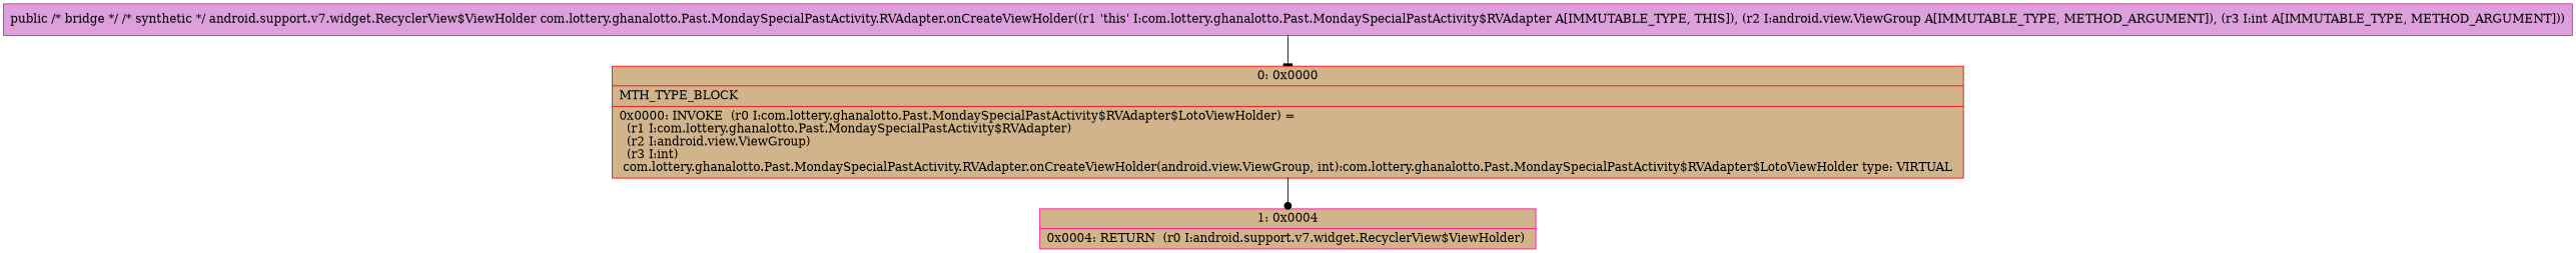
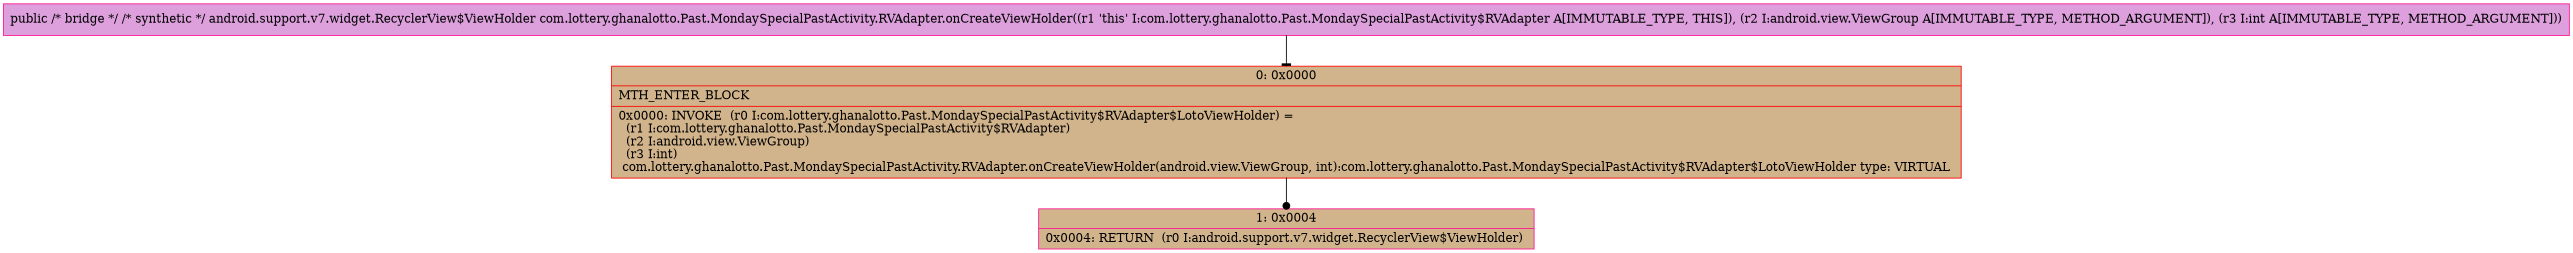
  digraph {
    node [shape=record style=filled fillcolor=tan color=deeppink]
-   n1 [label="{0\:\ 0x0000|MTH_TYPE_BLOCK\l|0x0000: INVOKE  (r0 I:com.lottery.ghanalotto.Past.MondaySpecialPastActivity$RVAdapter$LotoViewHolder) = \l  (r1 I:com.lottery.ghanalotto.Past.MondaySpecialPastActivity$RVAdapter)\l  (r2 I:android.view.ViewGroup)\l  (r3 I:int)\l com.lottery.ghanalotto.Past.MondaySpecialPastActivity.RVAdapter.onCreateViewHolder(android.view.ViewGroup, int):com.lottery.ghanalotto.Past.MondaySpecialPastActivity$RVAdapter$LotoViewHolder type: VIRTUAL \l}" color=red]
+   n1 [label="{0\:\ 0x0000|MTH_ENTER_BLOCK\l|0x0000: INVOKE  (r0 I:com.lottery.ghanalotto.Past.MondaySpecialPastActivity$RVAdapter$LotoViewHolder) = \l  (r1 I:com.lottery.ghanalotto.Past.MondaySpecialPastActivity$RVAdapter)\l  (r2 I:android.view.ViewGroup)\l  (r3 I:int)\l com.lottery.ghanalotto.Past.MondaySpecialPastActivity.RVAdapter.onCreateViewHolder(android.view.ViewGroup, int):com.lottery.ghanalotto.Past.MondaySpecialPastActivity$RVAdapter$LotoViewHolder type: VIRTUAL \l}" color=red]
    n2 [label="{1\:\ 0x0004|0x0004: RETURN  (r0 I:android.support.v7.widget.RecyclerView$ViewHolder) \l}"]
    n3 [label="{public \/* bridge *\/ \/* synthetic *\/ android.support.v7.widget.RecyclerView$ViewHolder com.lottery.ghanalotto.Past.MondaySpecialPastActivity.RVAdapter.onCreateViewHolder((r1 'this' I:com.lottery.ghanalotto.Past.MondaySpecialPastActivity$RVAdapter A[IMMUTABLE_TYPE, THIS]), (r2 I:android.view.ViewGroup A[IMMUTABLE_TYPE, METHOD_ARGUMENT]), (r3 I:int A[IMMUTABLE_TYPE, METHOD_ARGUMENT])) }" fillcolor=plum]
    n1 -> n2 [arrowhead=dot]
    n3 -> n1 [arrowhead=tee]
  }
